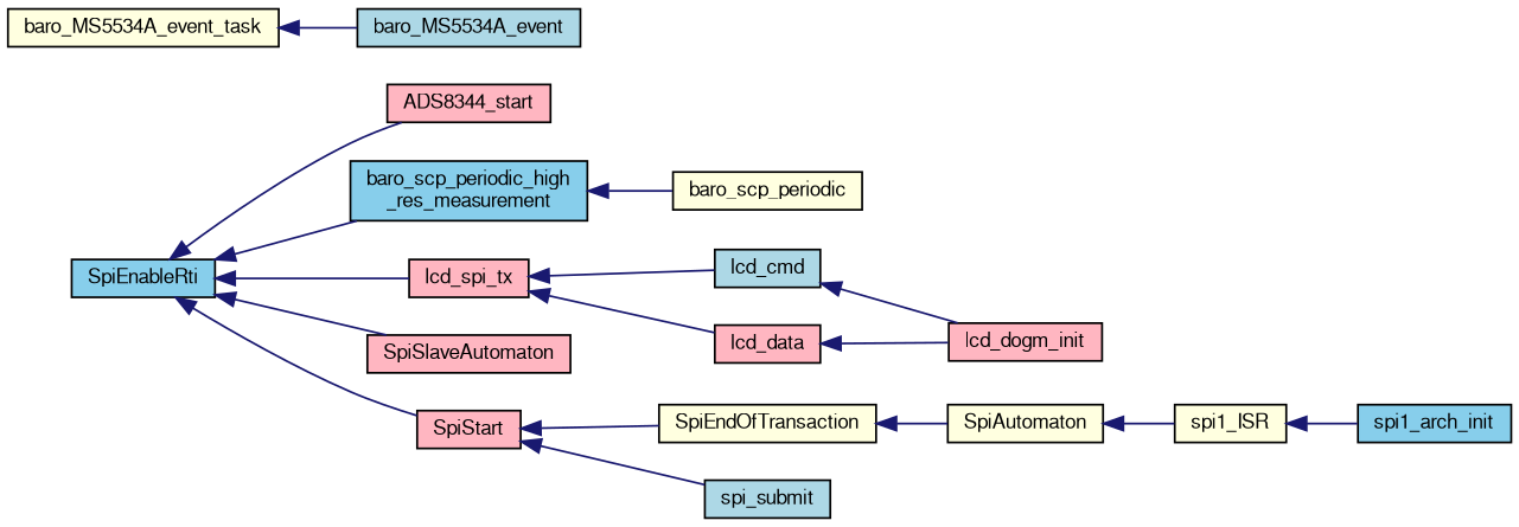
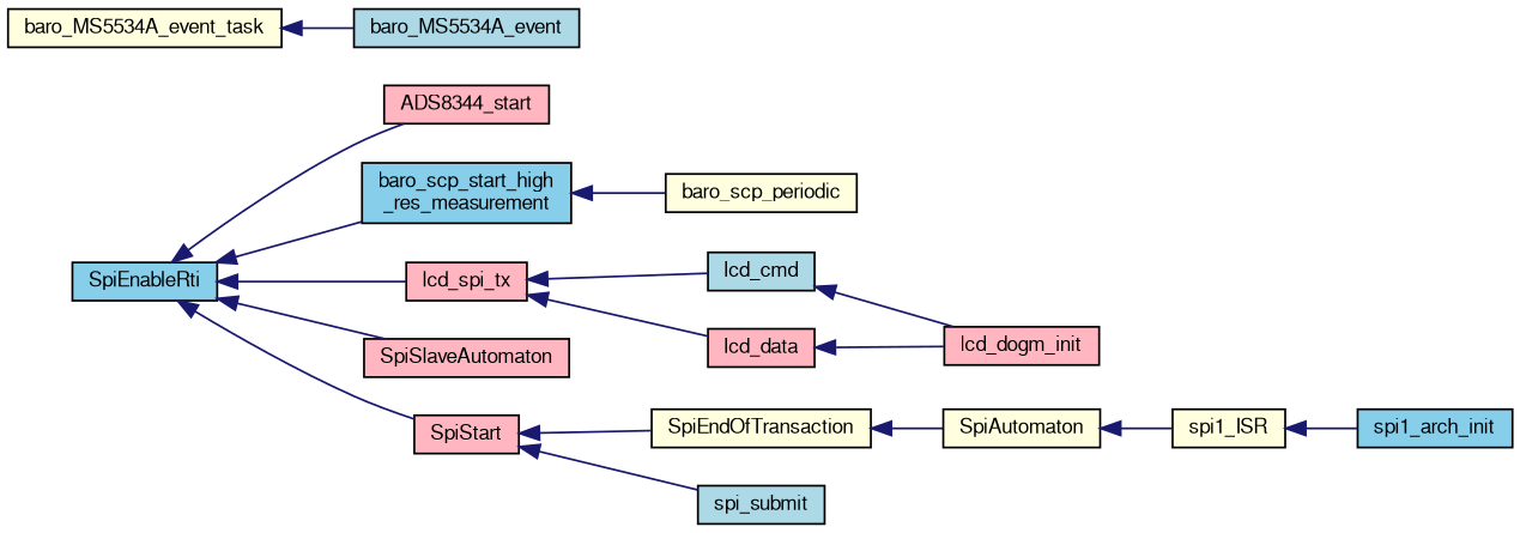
  digraph {
    rankdir=LR
    node [color=black fillcolor=lightpink fontname=FreeSans fontsize=10 shape=record style=filled]
    edge [color=midnightblue dir=back fontname=FreeSans fontsize=10 labelfontname=FreeSans labelfontsize=10 style=solid]
    n1 [fillcolor=skyblue fontcolor=black height=0.2 label=SpiEnableRti width=0.4]
    n2 [height=0.2 label=ADS8344_start width=0.4]
-   n3 [fillcolor=skyblue height=0.2 label="baro_scp_periodic_high\l_res_measurement" width=0.4]
+   n3 [fillcolor=skyblue height=0.2 label="baro_scp_start_high\l_res_measurement" width=0.4]
    n4 [height=0.2 label=lcd_spi_tx width=0.4]
    n5 [height=0.2 label=SpiSlaveAutomaton width=0.4]
    n6 [height=0.2 label=SpiStart width=0.4]
    n7 [fillcolor=lightyellow height=0.2 label=baro_scp_periodic width=0.4]
    n8 [fillcolor=lightblue height=0.2 label=lcd_cmd width=0.4]
    n9 [height=0.2 label=lcd_data width=0.4]
    n10 [fillcolor=lightyellow height=0.2 label=SpiEndOfTransaction width=0.4]
    n11 [fillcolor=lightblue height=0.2 label=spi_submit width=0.4]
    n12 [height=0.2 label=lcd_dogm_init width=0.4]
    n13 [fillcolor=lightyellow height=0.2 label=SpiAutomaton width=0.4]
    n14 [fillcolor=lightyellow height=0.2 label=spi1_ISR width=0.4]
    n15 [fillcolor=skyblue height=0.2 label=spi1_arch_init width=0.4]
    n16 [fillcolor=lightyellow height=0.2 label=baro_MS5534A_event_task width=0.4]
    n17 [fillcolor=lightblue height=0.2 label=baro_MS5534A_event width=0.4]
    n1 -> n2
    n1 -> n3
    n1 -> n4
    n1 -> n5
    n1 -> n6
    n3 -> n7
    n4 -> n8
    n4 -> n9
    n6 -> n10
    n6 -> n11
    n8 -> n12
    n9 -> n12
    n10 -> n13
    n13 -> n14
    n14 -> n15
    n16 -> n17
  }
